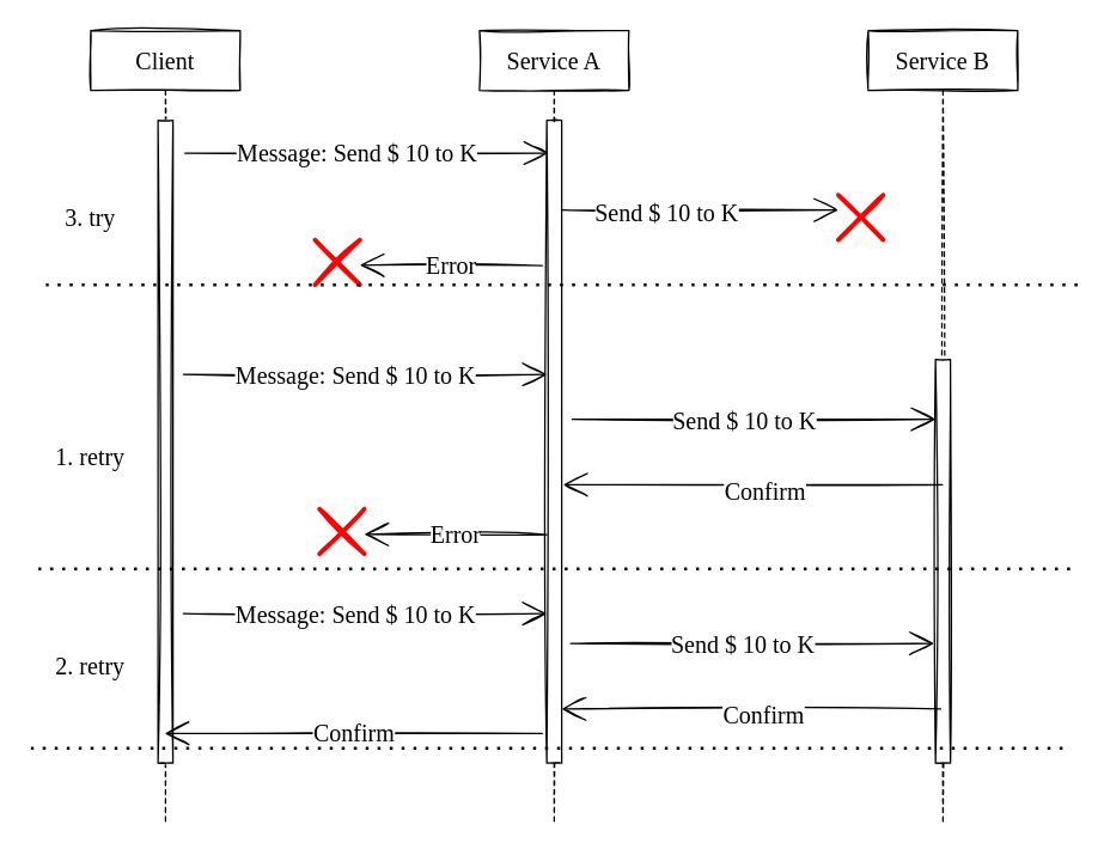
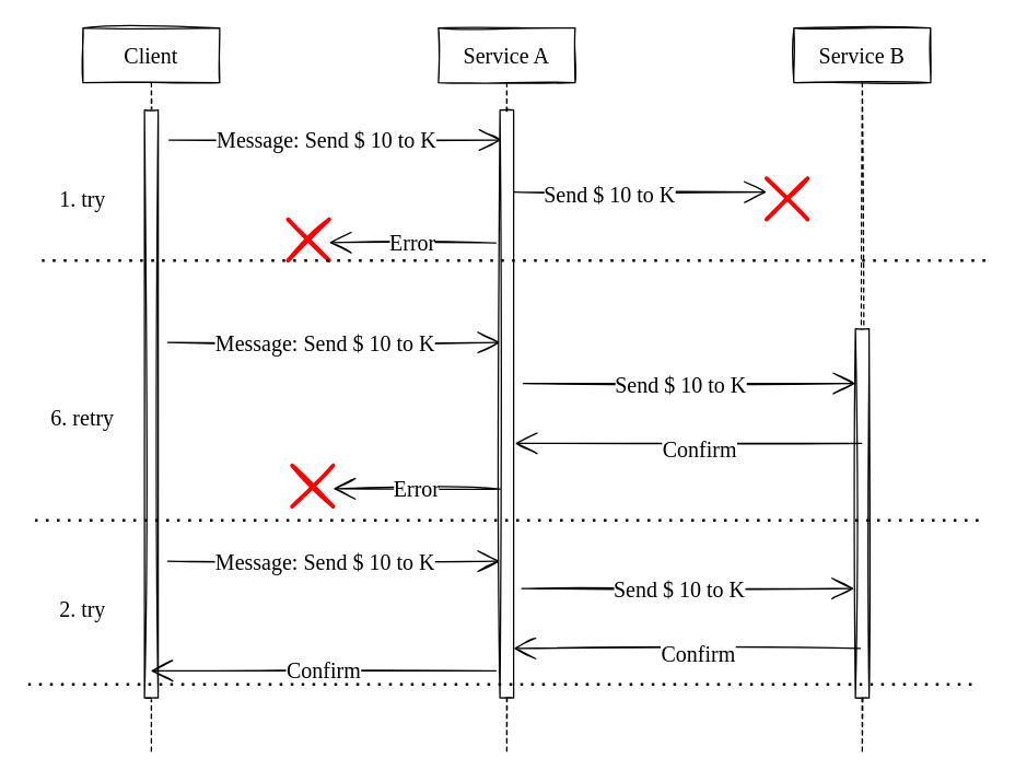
  <mxCell id="0" />
  <mxCell id="1" parent="0" />
  <mxCell id="2" value="Client" style="shape=umlLifeline;perimeter=lifelinePerimeter;whiteSpace=wrap;html=1;container=1;collapsible=0;recursiveResize=0;outlineConnect=0;fontFamily=Architects Daughter;sketch=1;fontSource=https%3A%2F%2Ffonts.googleapis.com%2Fcss%3Ffamily%3DArchitects%2BDaughter;fontSize=16;" parent="1" vertex="1"><mxGeometry x="60" y="20" width="100" height="530" as="geometry" /></mxCell>
  <mxCell id="3" value="" style="html=1;points=[];perimeter=orthogonalPerimeter;sketch=1;hachureGap=4;fontFamily=Architects Daughter;fontSource=https%3A%2F%2Ffonts.googleapis.com%2Fcss%3Ffamily%3DArchitects%2BDaughter;fontSize=20;" parent="2" vertex="1"><mxGeometry x="45" y="60" width="10" height="430" as="geometry" /></mxCell>
- <mxCell id="4" value="1. retry" style="text;html=1;strokeColor=none;fillColor=none;align=center;verticalAlign=middle;whiteSpace=wrap;rounded=0;fontFamily=Architects Daughter;fontSource=https%3A%2F%2Ffonts.googleapis.com%2Fcss%3Ffamily%3DArchitects%2BDaughter;fontSize=16;" vertex="1" parent="2"><mxGeometry x="-30" y="270" width="60" height="30" as="geometry" /></mxCell>
- <mxCell id="5" value="2. retry" style="text;html=1;strokeColor=none;fillColor=none;align=center;verticalAlign=middle;whiteSpace=wrap;rounded=0;fontFamily=Architects Daughter;fontSource=https%3A%2F%2Ffonts.googleapis.com%2Fcss%3Ffamily%3DArchitects%2BDaughter;fontSize=16;" vertex="1" parent="2"><mxGeometry x="-35" y="410" width="70" height="30" as="geometry" /></mxCell>
+ <mxCell id="4" value="6. retry" style="text;html=1;strokeColor=none;fillColor=none;align=center;verticalAlign=middle;whiteSpace=wrap;rounded=0;fontFamily=Architects Daughter;fontSource=https%3A%2F%2Ffonts.googleapis.com%2Fcss%3Ffamily%3DArchitects%2BDaughter;fontSize=16;" vertex="1" parent="2"><mxGeometry x="-30" y="270" width="60" height="30" as="geometry" /></mxCell>
+ <mxCell id="5" value="2. try" style="text;html=1;strokeColor=none;fillColor=none;align=center;verticalAlign=middle;whiteSpace=wrap;rounded=0;fontFamily=Architects Daughter;fontSource=https%3A%2F%2Ffonts.googleapis.com%2Fcss%3Ffamily%3DArchitects%2BDaughter;fontSize=16;" vertex="1" parent="2"><mxGeometry x="-35" y="410" width="70" height="30" as="geometry" /></mxCell>
  <mxCell id="6" value="Service A" style="shape=umlLifeline;perimeter=lifelinePerimeter;whiteSpace=wrap;html=1;container=1;collapsible=0;recursiveResize=0;outlineConnect=0;fontFamily=Architects Daughter;sketch=1;fontSource=https%3A%2F%2Ffonts.googleapis.com%2Fcss%3Ffamily%3DArchitects%2BDaughter;fontSize=16;" parent="1" vertex="1"><mxGeometry x="320" y="20" width="100" height="530" as="geometry" /></mxCell>
  <mxCell id="7" value="" style="html=1;points=[];perimeter=orthogonalPerimeter;sketch=1;hachureGap=4;fontFamily=Architects Daughter;fontSource=https%3A%2F%2Ffonts.googleapis.com%2Fcss%3Ffamily%3DArchitects%2BDaughter;fontSize=20;" parent="6" vertex="1"><mxGeometry x="45" y="60" width="10" height="430" as="geometry" /></mxCell>
  <mxCell id="8" style="rounded=0;sketch=1;hachureGap=4;orthogonalLoop=1;jettySize=auto;html=1;entryX=0.1;entryY=0.051;entryDx=0;entryDy=0;entryPerimeter=0;fontFamily=Architects Daughter;fontSource=https%3A%2F%2Ffonts.googleapis.com%2Fcss%3Ffamily%3DArchitects%2BDaughter;fontSize=16;endArrow=open;startSize=14;endSize=14;sourcePerimeterSpacing=8;targetPerimeterSpacing=8;" parent="6" edge="1"><mxGeometry relative="1" as="geometry"><mxPoint x="62" y="260.0" as="sourcePoint" /><mxPoint x="305" y="260.0" as="targetPoint" /></mxGeometry></mxCell>
  <mxCell id="9" value="&lt;font style=&quot;font-size: 16px;&quot;&gt;Send $ 10 to K&lt;/font&gt;" style="edgeLabel;html=1;align=center;verticalAlign=middle;resizable=0;points=[];fontSize=20;fontFamily=Architects Daughter;" parent="8" vertex="1" connectable="0"><mxGeometry x="-0.062" y="2" relative="1" as="geometry"><mxPoint as="offset" /></mxGeometry></mxCell>
  <mxCell id="10" value="Error" style="rounded=0;sketch=1;hachureGap=4;orthogonalLoop=1;jettySize=auto;html=1;fontFamily=Architects Daughter;fontSource=https%3A%2F%2Ffonts.googleapis.com%2Fcss%3Ffamily%3DArchitects%2BDaughter;fontSize=16;endArrow=open;startSize=14;endSize=14;sourcePerimeterSpacing=8;targetPerimeterSpacing=8;exitX=-0.3;exitY=0.226;exitDx=0;exitDy=0;exitPerimeter=0;" parent="6" edge="1"><mxGeometry relative="1" as="geometry"><mxPoint x="45" y="337.18" as="sourcePoint" /><mxPoint x="-77" y="337" as="targetPoint" /></mxGeometry></mxCell>
  <mxCell id="11" value="" style="shape=umlDestroy;whiteSpace=wrap;html=1;strokeWidth=3;sketch=1;hachureGap=4;fontFamily=Architects Daughter;fontSource=https%3A%2F%2Ffonts.googleapis.com%2Fcss%3Ffamily%3DArchitects%2BDaughter;fontSize=16;strokeColor=#FF0000;" parent="6" vertex="1"><mxGeometry x="-107" y="320" width="30" height="30" as="geometry" /></mxCell>
  <mxCell id="12" style="rounded=0;sketch=1;hachureGap=4;orthogonalLoop=1;jettySize=auto;html=1;entryX=0.1;entryY=0.051;entryDx=0;entryDy=0;entryPerimeter=0;fontFamily=Architects Daughter;fontSource=https%3A%2F%2Ffonts.googleapis.com%2Fcss%3Ffamily%3DArchitects%2BDaughter;fontSize=16;endArrow=open;startSize=14;endSize=14;sourcePerimeterSpacing=8;targetPerimeterSpacing=8;" parent="6" edge="1"><mxGeometry relative="1" as="geometry"><mxPoint x="-198" y="390.0" as="sourcePoint" /><mxPoint x="45" y="390.0" as="targetPoint" /></mxGeometry></mxCell>
  <mxCell id="13" value="&lt;font style=&quot;font-size: 16px;&quot;&gt;Message: Send $ 10 to K&lt;/font&gt;" style="edgeLabel;html=1;align=center;verticalAlign=middle;resizable=0;points=[];fontSize=20;fontFamily=Architects Daughter;" parent="12" vertex="1" connectable="0"><mxGeometry x="-0.062" y="2" relative="1" as="geometry"><mxPoint as="offset" /></mxGeometry></mxCell>
  <mxCell id="14" value="Confirm" style="rounded=0;sketch=1;hachureGap=4;orthogonalLoop=1;jettySize=auto;html=1;fontFamily=Architects Daughter;fontSource=https%3A%2F%2Ffonts.googleapis.com%2Fcss%3Ffamily%3DArchitects%2BDaughter;fontSize=16;endArrow=open;startSize=14;endSize=14;sourcePerimeterSpacing=8;targetPerimeterSpacing=8;exitX=-0.3;exitY=0.226;exitDx=0;exitDy=0;exitPerimeter=0;" parent="6" target="2" edge="1"><mxGeometry relative="1" as="geometry"><mxPoint x="42" y="470.18" as="sourcePoint" /><mxPoint x="-80" y="470" as="targetPoint" /></mxGeometry></mxCell>
  <mxCell id="15" value="Service B" style="shape=umlLifeline;perimeter=lifelinePerimeter;whiteSpace=wrap;html=1;container=1;collapsible=0;recursiveResize=0;outlineConnect=0;fontFamily=Architects Daughter;sketch=1;fontSource=https%3A%2F%2Ffonts.googleapis.com%2Fcss%3Ffamily%3DArchitects%2BDaughter;fontSize=16;" parent="1" vertex="1"><mxGeometry x="580" y="20" width="100" height="530" as="geometry" /></mxCell>
  <mxCell id="16" value="" style="html=1;points=[];perimeter=orthogonalPerimeter;sketch=1;hachureGap=4;fontFamily=Architects Daughter;fontSource=https%3A%2F%2Ffonts.googleapis.com%2Fcss%3Ffamily%3DArchitects%2BDaughter;fontSize=20;" parent="15" vertex="1"><mxGeometry x="45" y="220" width="10" height="270" as="geometry" /></mxCell>
  <mxCell id="17" style="rounded=0;sketch=1;hachureGap=4;orthogonalLoop=1;jettySize=auto;html=1;entryX=0.1;entryY=0.051;entryDx=0;entryDy=0;entryPerimeter=0;fontFamily=Architects Daughter;fontSource=https%3A%2F%2Ffonts.googleapis.com%2Fcss%3Ffamily%3DArchitects%2BDaughter;fontSize=16;endArrow=open;startSize=14;endSize=14;sourcePerimeterSpacing=8;targetPerimeterSpacing=8;" parent="1" source="3" target="7" edge="1"><mxGeometry relative="1" as="geometry" /></mxCell>
  <mxCell id="18" value="&lt;font style=&quot;font-size: 16px;&quot;&gt;Message: Send $ 10 to K&lt;/font&gt;" style="edgeLabel;html=1;align=center;verticalAlign=middle;resizable=0;points=[];fontSize=20;fontFamily=Architects Daughter;" parent="17" vertex="1" connectable="0"><mxGeometry x="-0.062" y="2" relative="1" as="geometry"><mxPoint as="offset" /></mxGeometry></mxCell>
  <mxCell id="19" style="rounded=0;sketch=1;hachureGap=4;orthogonalLoop=1;jettySize=auto;html=1;fontFamily=Architects Daughter;fontSource=https%3A%2F%2Ffonts.googleapis.com%2Fcss%3Ffamily%3DArchitects%2BDaughter;fontSize=16;endArrow=open;startSize=14;endSize=14;sourcePerimeterSpacing=8;targetPerimeterSpacing=8;" parent="1" edge="1"><mxGeometry relative="1" as="geometry"><mxPoint x="375" y="140" as="sourcePoint" /><mxPoint x="560" y="140" as="targetPoint" /></mxGeometry></mxCell>
  <mxCell id="20" value="Send $ 10 to K" style="edgeLabel;html=1;align=center;verticalAlign=middle;resizable=0;points=[];fontSize=16;fontFamily=Architects Daughter;" parent="19" vertex="1" connectable="0"><mxGeometry x="-0.254" y="-1" relative="1" as="geometry"><mxPoint as="offset" /></mxGeometry></mxCell>
  <mxCell id="21" value="" style="shape=umlDestroy;whiteSpace=wrap;html=1;strokeWidth=3;sketch=1;hachureGap=4;fontFamily=Architects Daughter;fontSource=https%3A%2F%2Ffonts.googleapis.com%2Fcss%3Ffamily%3DArchitects%2BDaughter;fontSize=16;strokeColor=#FF0000;" parent="1" vertex="1"><mxGeometry x="560" y="130" width="30" height="30" as="geometry" /></mxCell>
  <mxCell id="22" value="Error" style="rounded=0;sketch=1;hachureGap=4;orthogonalLoop=1;jettySize=auto;html=1;fontFamily=Architects Daughter;fontSource=https%3A%2F%2Ffonts.googleapis.com%2Fcss%3Ffamily%3DArchitects%2BDaughter;fontSize=16;endArrow=open;startSize=14;endSize=14;sourcePerimeterSpacing=8;targetPerimeterSpacing=8;exitX=-0.3;exitY=0.226;exitDx=0;exitDy=0;exitPerimeter=0;" parent="1" source="7" edge="1"><mxGeometry relative="1" as="geometry"><mxPoint x="385" y="150" as="sourcePoint" /><mxPoint x="240" y="177" as="targetPoint" /></mxGeometry></mxCell>
  <mxCell id="23" value="" style="shape=umlDestroy;whiteSpace=wrap;html=1;strokeWidth=3;sketch=1;hachureGap=4;fontFamily=Architects Daughter;fontSource=https%3A%2F%2Ffonts.googleapis.com%2Fcss%3Ffamily%3DArchitects%2BDaughter;fontSize=16;strokeColor=#FF0000;" parent="1" vertex="1"><mxGeometry x="210" y="160" width="30" height="30" as="geometry" /></mxCell>
  <mxCell id="24" style="rounded=0;sketch=1;hachureGap=4;orthogonalLoop=1;jettySize=auto;html=1;entryX=0.1;entryY=0.051;entryDx=0;entryDy=0;entryPerimeter=0;fontFamily=Architects Daughter;fontSource=https%3A%2F%2Ffonts.googleapis.com%2Fcss%3Ffamily%3DArchitects%2BDaughter;fontSize=16;endArrow=open;startSize=14;endSize=14;sourcePerimeterSpacing=8;targetPerimeterSpacing=8;" parent="1" edge="1"><mxGeometry relative="1" as="geometry"><mxPoint x="122" y="250" as="sourcePoint" /><mxPoint x="365" y="250" as="targetPoint" /></mxGeometry></mxCell>
  <mxCell id="25" value="&lt;font style=&quot;font-size: 16px;&quot;&gt;Message: Send $ 10 to K&lt;/font&gt;" style="edgeLabel;html=1;align=center;verticalAlign=middle;resizable=0;points=[];fontSize=20;fontFamily=Architects Daughter;" parent="24" vertex="1" connectable="0"><mxGeometry x="-0.062" y="2" relative="1" as="geometry"><mxPoint as="offset" /></mxGeometry></mxCell>
  <mxCell id="26" style="rounded=0;sketch=1;hachureGap=4;orthogonalLoop=1;jettySize=auto;html=1;entryX=1.1;entryY=0.567;entryDx=0;entryDy=0;entryPerimeter=0;fontFamily=Architects Daughter;fontSource=https%3A%2F%2Ffonts.googleapis.com%2Fcss%3Ffamily%3DArchitects%2BDaughter;fontSize=16;endArrow=open;startSize=14;endSize=14;sourcePerimeterSpacing=8;targetPerimeterSpacing=8;" parent="1" source="15" target="7" edge="1"><mxGeometry relative="1" as="geometry"><mxPoint x="392" y="290" as="sourcePoint" /><mxPoint x="635" y="290" as="targetPoint" /></mxGeometry></mxCell>
  <mxCell id="27" value="&lt;font style=&quot;font-size: 16px;&quot;&gt;Confirm&lt;/font&gt;" style="edgeLabel;html=1;align=center;verticalAlign=middle;resizable=0;points=[];fontSize=20;fontFamily=Architects Daughter;" parent="26" vertex="1" connectable="0"><mxGeometry x="-0.062" y="2" relative="1" as="geometry"><mxPoint as="offset" /></mxGeometry></mxCell>
  <mxCell id="28" style="rounded=0;sketch=1;hachureGap=4;orthogonalLoop=1;jettySize=auto;html=1;entryX=0.1;entryY=0.051;entryDx=0;entryDy=0;entryPerimeter=0;fontFamily=Architects Daughter;fontSource=https%3A%2F%2Ffonts.googleapis.com%2Fcss%3Ffamily%3DArchitects%2BDaughter;fontSize=16;endArrow=open;startSize=14;endSize=14;sourcePerimeterSpacing=8;targetPerimeterSpacing=8;" parent="1" edge="1"><mxGeometry relative="1" as="geometry"><mxPoint x="381" y="430" as="sourcePoint" /><mxPoint x="624" y="430" as="targetPoint" /></mxGeometry></mxCell>
  <mxCell id="29" value="&lt;font style=&quot;font-size: 16px;&quot;&gt;Send $ 10 to K&lt;/font&gt;" style="edgeLabel;html=1;align=center;verticalAlign=middle;resizable=0;points=[];fontSize=20;fontFamily=Architects Daughter;" parent="28" vertex="1" connectable="0"><mxGeometry x="-0.062" y="2" relative="1" as="geometry"><mxPoint as="offset" /></mxGeometry></mxCell>
  <mxCell id="30" style="rounded=0;sketch=1;hachureGap=4;orthogonalLoop=1;jettySize=auto;html=1;entryX=1.1;entryY=0.567;entryDx=0;entryDy=0;entryPerimeter=0;fontFamily=Architects Daughter;fontSource=https%3A%2F%2Ffonts.googleapis.com%2Fcss%3Ffamily%3DArchitects%2BDaughter;fontSize=16;endArrow=open;startSize=14;endSize=14;sourcePerimeterSpacing=8;targetPerimeterSpacing=8;" parent="1" edge="1"><mxGeometry relative="1" as="geometry"><mxPoint x="628.5" y="473.81" as="sourcePoint" /><mxPoint x="375" y="473.81" as="targetPoint" /></mxGeometry></mxCell>
  <mxCell id="31" value="&lt;font style=&quot;font-size: 16px;&quot;&gt;Confirm&lt;/font&gt;" style="edgeLabel;html=1;align=center;verticalAlign=middle;resizable=0;points=[];fontSize=20;fontFamily=Architects Daughter;" parent="30" vertex="1" connectable="0"><mxGeometry x="-0.062" y="2" relative="1" as="geometry"><mxPoint as="offset" /></mxGeometry></mxCell>
- <mxCell id="32" value="3. try" style="text;html=1;strokeColor=none;fillColor=none;align=center;verticalAlign=middle;whiteSpace=wrap;rounded=0;fontFamily=Architects Daughter;fontSource=https%3A%2F%2Ffonts.googleapis.com%2Fcss%3Ffamily%3DArchitects%2BDaughter;fontSize=16;" vertex="1" parent="1"><mxGeometry x="30" y="130" width="60" height="30" as="geometry" /></mxCell>
+ <mxCell id="32" value="1. try" style="text;html=1;strokeColor=none;fillColor=none;align=center;verticalAlign=middle;whiteSpace=wrap;rounded=0;fontFamily=Architects Daughter;fontSource=https%3A%2F%2Ffonts.googleapis.com%2Fcss%3Ffamily%3DArchitects%2BDaughter;fontSize=16;" vertex="1" parent="1"><mxGeometry x="30" y="130" width="60" height="30" as="geometry" /></mxCell>
  <mxCell id="33" value="" style="endArrow=none;dashed=1;html=1;dashPattern=1 3;strokeWidth=2;rounded=0;curved=1;" edge="1" parent="1"><mxGeometry width="50" height="50" relative="1" as="geometry"><mxPoint x="30" y="190" as="sourcePoint" /><mxPoint x="720" y="190" as="targetPoint" /></mxGeometry></mxCell>
  <mxCell id="34" value="" style="endArrow=none;dashed=1;html=1;dashPattern=1 3;strokeWidth=2;rounded=0;curved=1;" edge="1" parent="1"><mxGeometry width="50" height="50" relative="1" as="geometry"><mxPoint x="25" y="380" as="sourcePoint" /><mxPoint x="715" y="380" as="targetPoint" /></mxGeometry></mxCell>
  <mxCell id="35" value="" style="endArrow=none;dashed=1;html=1;dashPattern=1 3;strokeWidth=2;rounded=0;curved=1;" edge="1" parent="1"><mxGeometry width="50" height="50" relative="1" as="geometry"><mxPoint x="20" y="500" as="sourcePoint" /><mxPoint x="710" y="500" as="targetPoint" /></mxGeometry></mxCell>
